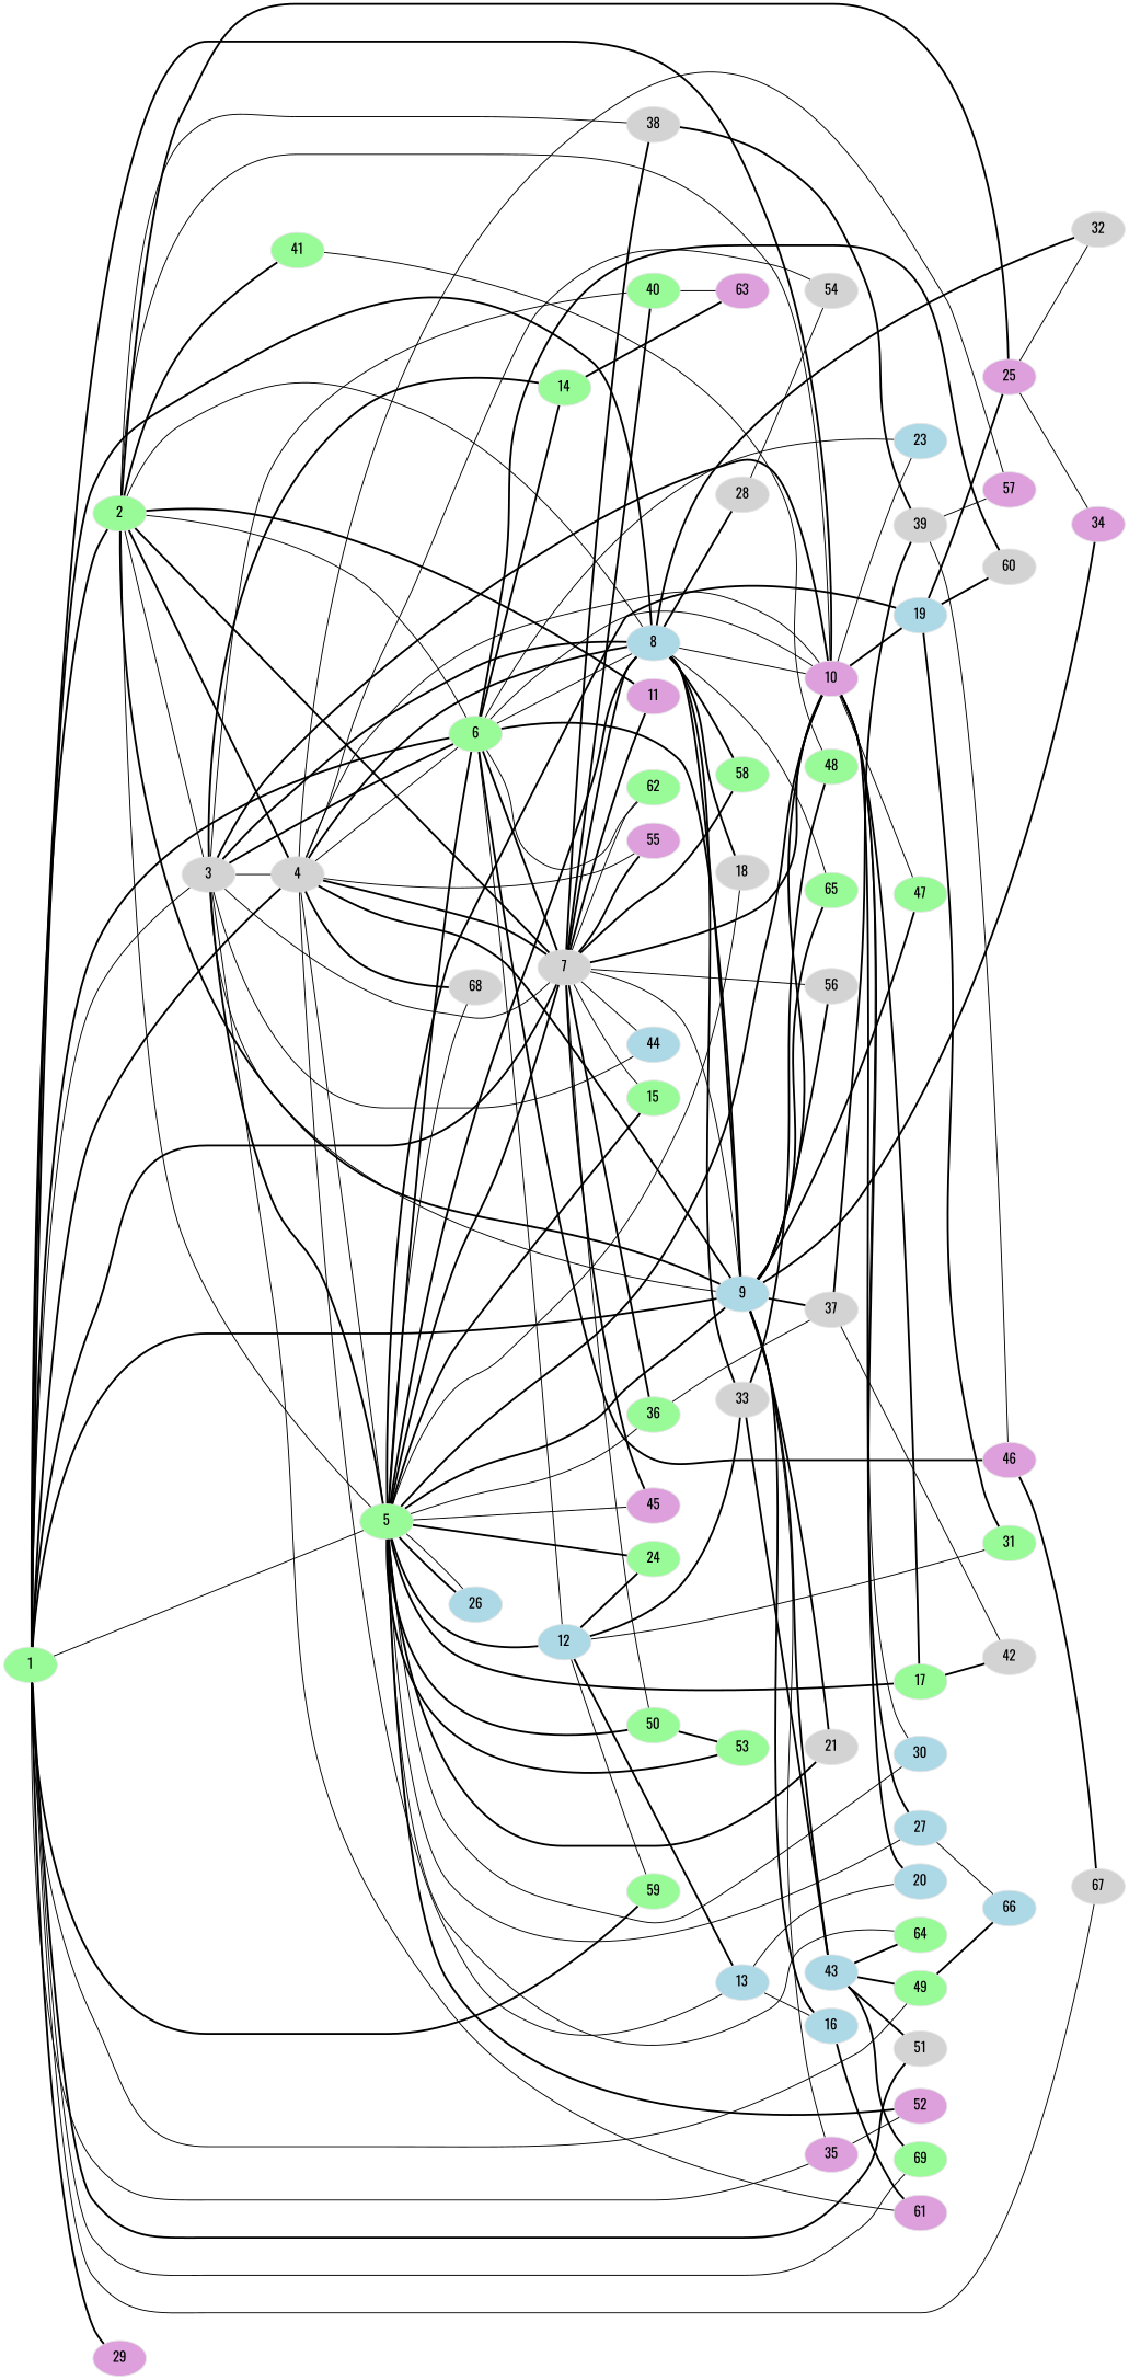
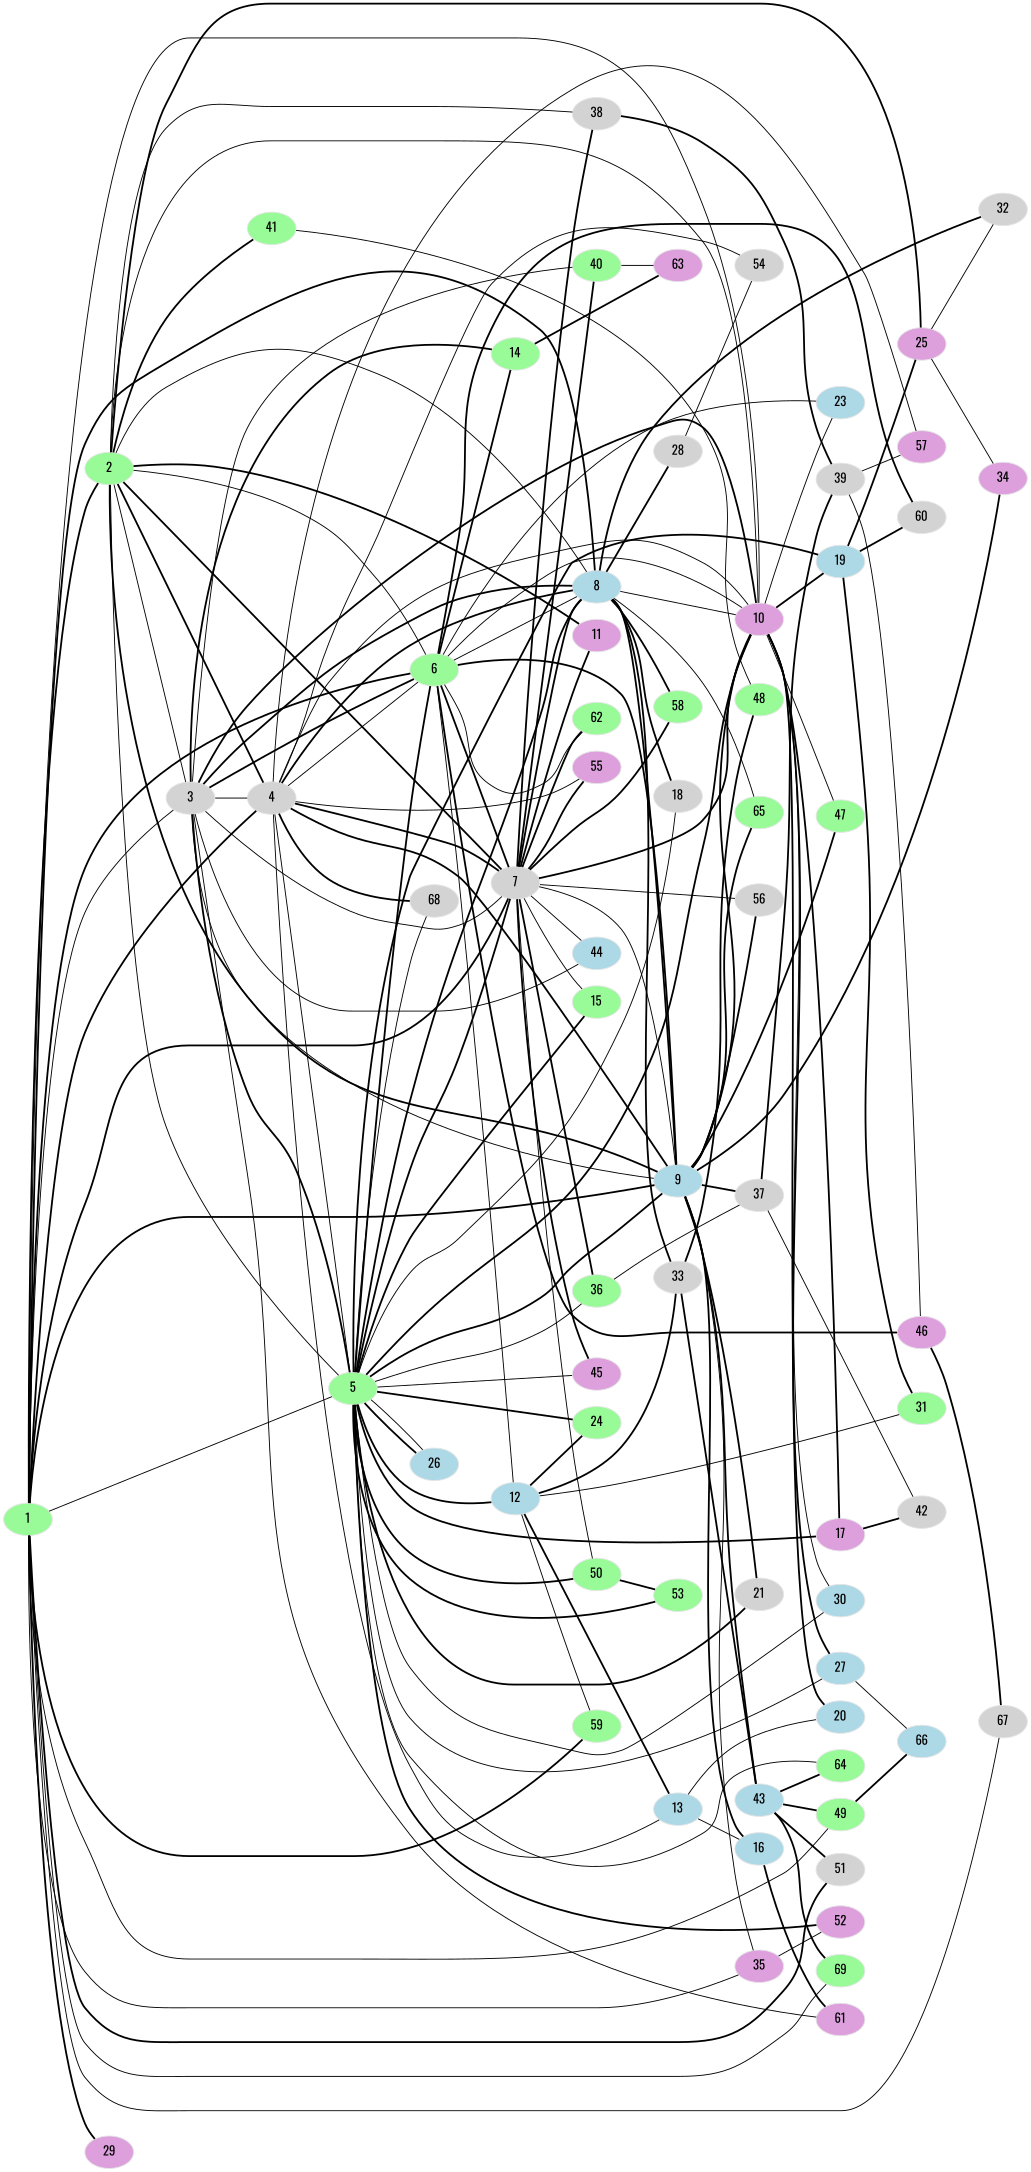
  graph {
    fontname=Oswald
    rankdir=LR
    node [color=gray90 fillcolor=palegreen fontname=Oswald style=filled]
    edge [fontname=Oswald style=bold]
    1
    2
    3 [fillcolor=lightgrey]
    4 [fillcolor=lightgrey]
    5
    6
    7 [fillcolor=lightgrey]
    8 [fillcolor=lightblue]
    9 [fillcolor=lightblue]
    10 [fillcolor=plum]
    29 [fillcolor=plum]
    35 [fillcolor=plum]
    49
    51 [fillcolor=lightgrey]
    59
    67 [fillcolor=lightgrey]
    69
    11 [fillcolor=plum]
    25 [fillcolor=plum]
    38 [fillcolor=lightgrey]
    41
    14
    40
    44 [fillcolor=lightblue]
    61 [fillcolor=plum]
    13 [fillcolor=lightblue]
    54 [fillcolor=lightgrey]
    55 [fillcolor=plum]
    57 [fillcolor=plum]
    68 [fillcolor=lightgrey]
    12 [fillcolor=lightblue]
    15
-   17
+   17 [fillcolor=plum]
    18 [fillcolor=lightgrey]
    19 [fillcolor=lightblue]
    21 [fillcolor=lightgrey]
    24
    26 [fillcolor=lightblue]
    27 [fillcolor=lightblue]
    30 [fillcolor=lightblue]
    36
    45 [fillcolor=plum]
    50
    52 [fillcolor=plum]
    53
    64
    23 [fillcolor=lightblue]
    46 [fillcolor=plum]
    60 [fillcolor=lightgrey]
    62
    56 [fillcolor=lightgrey]
    58
    28 [fillcolor=lightgrey]
    32 [fillcolor=lightgrey]
    33 [fillcolor=lightgrey]
    65
    16 [fillcolor=lightblue]
    34 [fillcolor=plum]
    37 [fillcolor=lightgrey]
    43 [fillcolor=lightblue]
    47
    20 [fillcolor=lightblue]
    66 [fillcolor=lightblue]
    39 [fillcolor=lightgrey]
    48
    63 [fillcolor=plum]
    31
    42 [fillcolor=lightgrey]
    1 -- 2
    1 -- 3 [style=solid]
    1 -- 4
    1 -- 5 [style=solid]
    1 -- 6
    1 -- 7
    1 -- 8
    1 -- 9
-   1 -- 10
+   1 -- 10 [style=solid]
    1 -- 29
    1 -- 35 [style=solid]
    1 -- 49 [style=solid]
    1 -- 51
    1 -- 59
    1 -- 67 [style=solid]
    1 -- 69 [style=solid]
    2 -- 3 [style=solid]
    2 -- 4
    2 -- 5 [style=solid]
    2 -- 6 [style=solid]
    2 -- 7
    2 -- 8 [style=solid]
    2 -- 9
    2 -- 10 [style=solid]
    2 -- 11
    2 -- 25
    2 -- 38 [style=solid]
    2 -- 41
    3 -- 4 [style=solid]
    3 -- 5
    3 -- 6
    3 -- 7 [style=solid]
    3 -- 8
    3 -- 9 [style=solid]
    3 -- 10
    3 -- 14
    3 -- 40 [style=solid]
    3 -- 44 [style=solid]
    3 -- 61 [style=solid]
    4 -- 5 [style=solid]
    4 -- 6 [style=solid]
    4 -- 7
    4 -- 8
    4 -- 9
    4 -- 10 [style=solid]
    4 -- 13 [style=solid]
    4 -- 54 [style=solid]
    4 -- 55 [style=solid]
    4 -- 57 [style=solid]
    4 -- 68
    5 -- 6
    5 -- 7
    5 -- 8
    5 -- 9
    5 -- 10
    5 -- 68 [style=solid]
    5 -- 12
    5 -- 15
    5 -- 17
    5 -- 18 [style=solid]
    5 -- 19
    5 -- 21
    5 -- 24
    5 -- 26
    5 -- 26 [style=solid]
    5 -- 27 [style=solid]
    5 -- 30 [style=solid]
    5 -- 36 [style=solid]
    5 -- 45 [style=solid]
    5 -- 50
    5 -- 52
    5 -- 53
    5 -- 64 [style=solid]
    6 -- 7
    6 -- 8 [style=solid]
    6 -- 9
    6 -- 10 [style=solid]
    6 -- 14
    6 -- 12 [style=solid]
    6 -- 23 [style=solid]
    6 -- 46
    6 -- 60
    6 -- 62 [style=solid]
    7 -- 8
    7 -- 9 [style=solid]
    7 -- 10
    7 -- 11
    7 -- 38
    7 -- 40
    7 -- 44 [style=solid]
    7 -- 55
    7 -- 15 [style=solid]
    7 -- 36
    7 -- 45
    7 -- 50 [style=solid]
-   7 -- 62 [style=solid]
+   7 -- 62
    7 -- 56 [style=solid]
    7 -- 58
    8 -- 9
    8 -- 10 [style=solid]
    8 -- 18
    8 -- 58
    8 -- 28
    8 -- 32
    8 -- 33
    8 -- 65 [style=solid]
    9 -- 10
    9 -- 35 [style=solid]
    9 -- 21
    9 -- 56
    9 -- 65
    9 -- 16
    9 -- 34
    9 -- 37
    9 -- 43
    9 -- 47
    10 -- 17
    10 -- 19
    10 -- 27
    10 -- 30 [style=solid]
    10 -- 23 [style=solid]
    10 -- 47 [style=solid]
    10 -- 20
    35 -- 52 [style=solid]
    49 -- 66
    25 -- 32 [style=solid]
    25 -- 34 [style=solid]
    38 -- 39
    41 -- 48 [style=solid]
    14 -- 63
    40 -- 63 [style=solid]
    13 -- 16 [style=solid]
    13 -- 20 [style=solid]
    12 -- 59 [style=solid]
    12 -- 13
    12 -- 24
    12 -- 33
    12 -- 31 [style=solid]
    17 -- 42
    19 -- 25
    19 -- 60
    19 -- 31
    27 -- 66 [style=solid]
    36 -- 37 [style=solid]
    50 -- 53
    46 -- 67
    28 -- 54 [style=solid]
    33 -- 43
    33 -- 48
    16 -- 61
    37 -- 39
    37 -- 42 [style=solid]
    43 -- 49
    43 -- 51
    43 -- 69
    43 -- 64
    39 -- 57 [style=solid]
    39 -- 46 [style=solid]
  }
